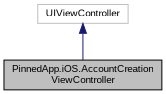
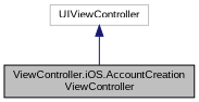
  digraph {
    fontname="Liberation Sans"
    node [fontname="Liberation Sans" fontsize=10 shape=record style=filled]
-   n1 [color=black fillcolor=grey75 fontcolor=black height=0.2 label="PinnedApp.iOS.AccountCreation\lViewController" width=0.4]
+   n1 [color=black fillcolor=grey75 fontcolor=black height=0.2 label="ViewController.iOS.AccountCreation\lViewController" width=0.4]
    n2 [color=grey75 fillcolor=white height=0.2 label=UIViewController width=0.4]
    n2 -> n1 [color=midnightblue dir=back fontname="Liberation Sans" fontsize=10 labelfontname=Helvetica labelfontsize=10 style=solid]
  }
